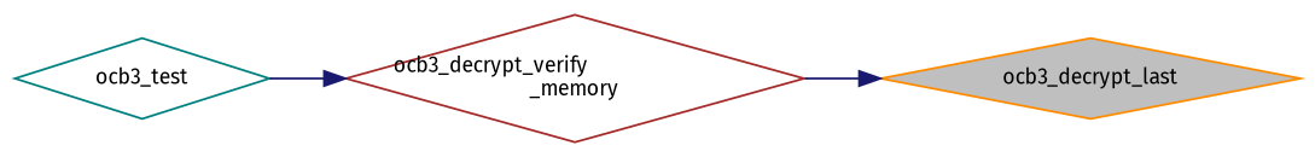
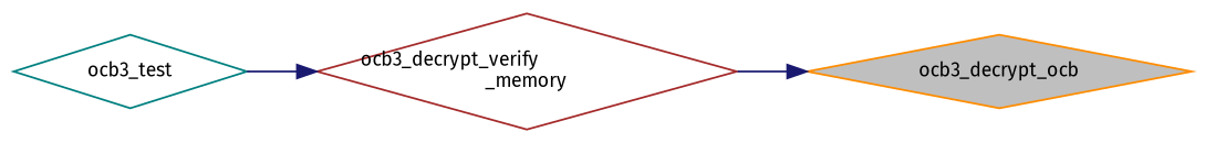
  digraph {
    fontname="Fira Sans"
    rankdir=RL
    node [fillcolor=white fontname="Fira Sans" fontsize=10 shape=diamond style=filled]
    edge [color=midnightblue dir=back fontname="Fira Sans" fontsize=10 labelfontname=Helvetica labelfontsize=10 style=solid]
-   n1 [color=darkorange fillcolor=grey75 fontcolor=black height=0.2 label=ocb3_decrypt_last width=0.4]
+   n1 [color=darkorange fillcolor=grey75 fontcolor=black height=0.2 label=ocb3_decrypt_ocb width=0.4]
    n2 [color=brown height=0.2 label="ocb3_decrypt_verify\l_memory" width=0.4]
    n3 [color=teal height=0.2 label=ocb3_test width=0.4]
    n1 -> n2
    n2 -> n3
  }
